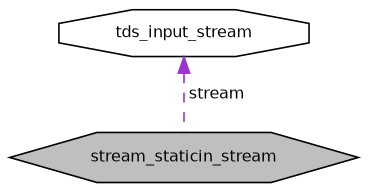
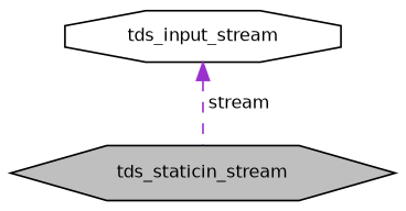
  digraph {
    node [color=black fontname=Helvetica fontsize=10 style=filled]
-   n1 [fillcolor=grey75 fontcolor=black height=0.2 label=stream_staticin_stream shape=hexagon width=0.4]
+   n1 [fillcolor=grey75 fontcolor=black height=0.2 label=tds_staticin_stream shape=hexagon width=0.4]
    n2 [fillcolor=white height=0.2 label=tds_input_stream shape=octagon width=0.4]
    n2 -> n1 [color=darkorchid3 dir=back fontname=Helvetica fontsize=10 label=" stream" labelfontname=Helvetica labelfontsize=10 style=dashed]
  }
